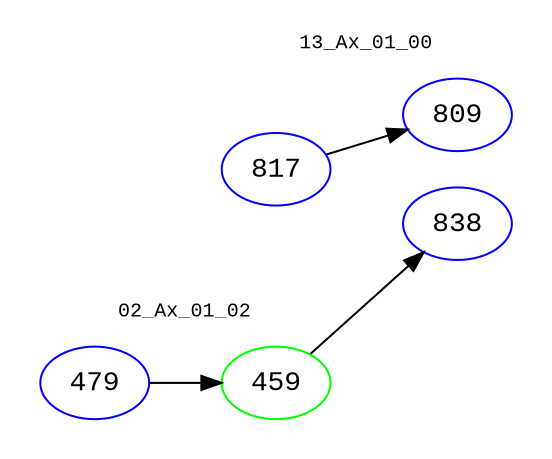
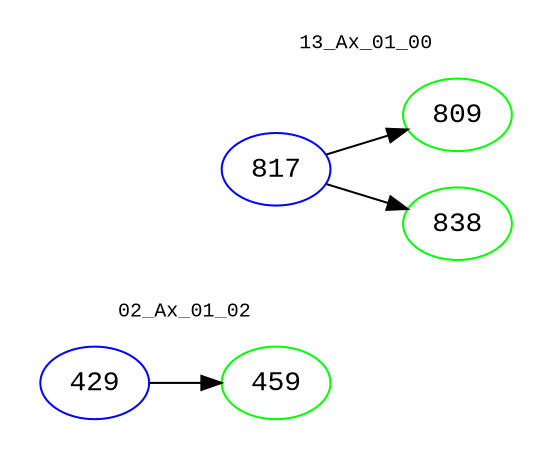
  digraph {
    fontname="Liberation Mono"
    rankdir=LR
    node [color=blue fontname="Liberation Mono"]
    edge [color=black fontname="Liberation Mono"]
    n1 [label=817]
-   n2 [label=809]
-   n3 [label=838]
-   n4 [label=479]
+   n2 [color=green label=809]
+   n3 [color=green label=838]
+   n4 [label=429]
    n5 [color=green label=459]
    subgraph cluster_1 {
      color=white
      fontsize=10
      label="13_Ax_01_00"
      n1
      n2
      n3
    }
    subgraph cluster_2 {
      color=white
      fontsize=10
      label="02_Ax_01_02"
      n4
      n5
    }
    n1 -> n2
-   n5 -> n3
+   n1 -> n3
    n4 -> n5
  }
